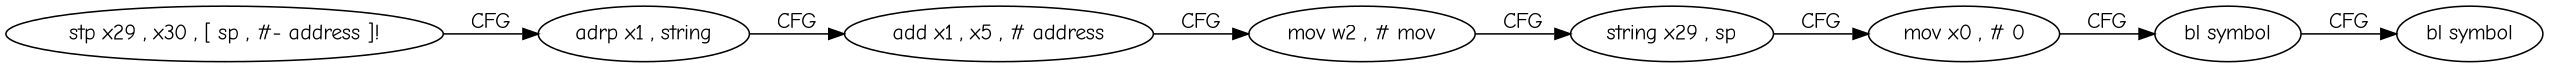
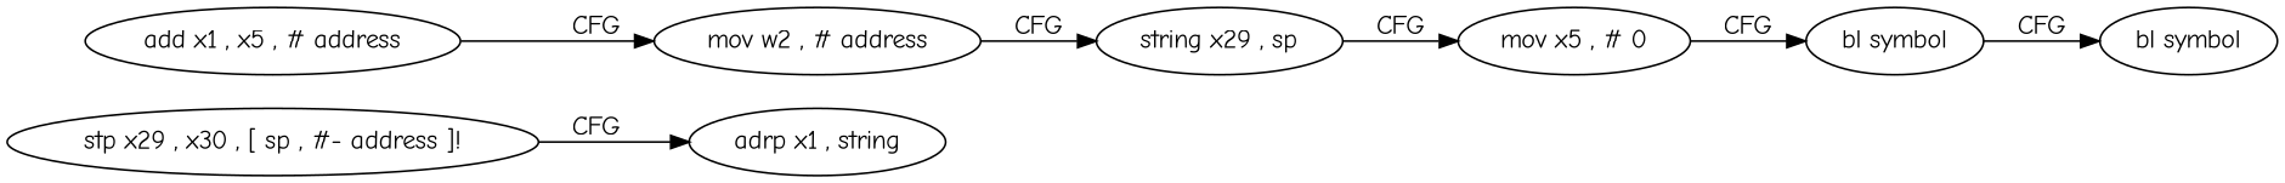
  digraph {
    fontname="Comic Neue"
    rankdir=LR
    node [fontname="Comic Neue"]
    edge [fontname="Comic Neue"]
    n1 [label="stp x29 , x30 , [ sp , #- address ]!"]
    n2 [label="adrp x1 , string"]
    n3 [label="add x1 , x5 , # address"]
-   n4 [label="mov w2 , # mov"]
+   n4 [label="mov w2 , # address"]
    n5 [label="string x29 , sp"]
-   n6 [label="mov x0 , # 0"]
+   n6 [label="mov x5 , # 0"]
    n7 [label="bl symbol"]
    n8 [label="bl symbol"]
    n1 -> n2 [label=CFG]
-   n2 -> n3 [label=CFG]
    n3 -> n4 [label=CFG]
    n4 -> n5 [label=CFG]
    n5 -> n6 [label=CFG]
    n6 -> n7 [label=CFG]
    n7 -> n8 [label=CFG]
  }
